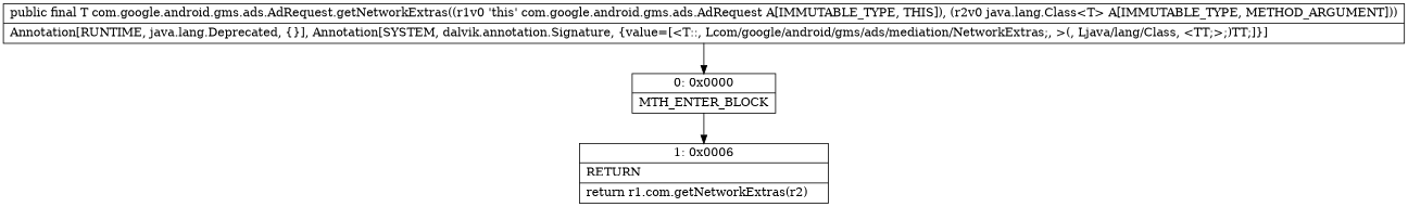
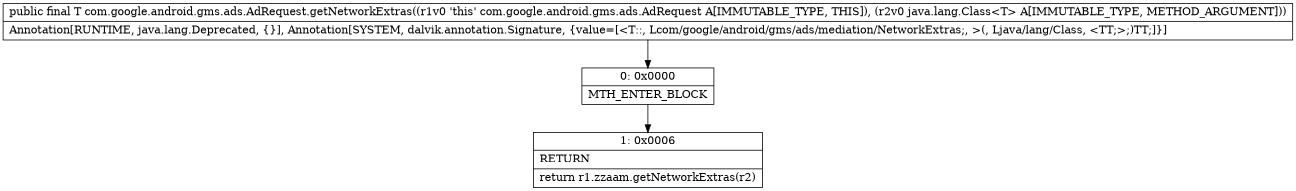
  digraph {
    node [shape=record]
    n1 [label="{0\:\ 0x0000|MTH_ENTER_BLOCK\l}"]
-   n2 [label="{1\:\ 0x0006|RETURN\l|return r1.com.getNetworkExtras(r2)\l}"]
+   n2 [label="{1\:\ 0x0006|RETURN\l|return r1.zzaam.getNetworkExtras(r2)\l}"]
    n3 [label="{public final T com.google.android.gms.ads.AdRequest.getNetworkExtras((r1v0 'this' com.google.android.gms.ads.AdRequest A[IMMUTABLE_TYPE, THIS]), (r2v0 java.lang.Class\<T\> A[IMMUTABLE_TYPE, METHOD_ARGUMENT]))  | Annotation[RUNTIME, java.lang.Deprecated, \{\}], Annotation[SYSTEM, dalvik.annotation.Signature, \{value=[\<T::, Lcom\/google\/android\/gms\/ads\/mediation\/NetworkExtras;, \>(, Ljava\/lang\/Class, \<TT;\>;)TT;]\}]\l}"]
    n1 -> n2
    n3 -> n1
  }
